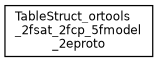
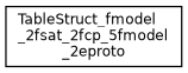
  digraph {
    rankdir=TB
-   n1 [color=black fillcolor=white fontname=Helvetica fontsize=10 height=0.2 label="TableStruct_ortools\l_2fsat_2fcp_5fmodel\l_2eproto" shape=record style=filled width=0.4]
+   n1 [color=black fillcolor=white fontname=Helvetica fontsize=10 height=0.2 label="TableStruct_fmodel\l_2fsat_2fcp_5fmodel\l_2eproto" shape=record style=filled width=0.4]
  }
